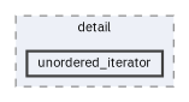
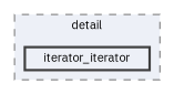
  digraph {
    compound=true
    fontname="IBM Plex Sans"
-   n1 [color=grey25 fillcolor="#edf0f7" fontname="IBM Plex Sans" fontsize=10 height=0.2 label=unordered_iterator shape=box style="filled,bold" width=0.4]
+   n1 [color=grey25 fillcolor="#edf0f7" fontname="IBM Plex Sans" fontsize=10 height=0.2 label=iterator_iterator shape=box style="filled,bold" width=0.4]
    subgraph cluster_1 {
      bgcolor="#edf0f7"
      fontsize=10
      label=detail
      pencolor=grey50
      style="filled,dashed"
      n1
    }
  }
